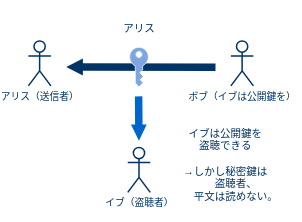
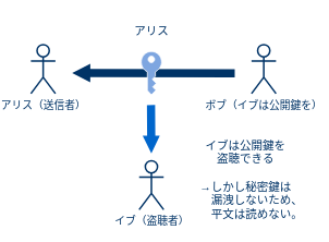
  <mxCell id="0" />
  <mxCell id="1" parent="0" />
  <mxCell id="2" value="&lt;font color=&quot;#003366&quot; style=&quot;font-size: 13px&quot;&gt;アリス（送信者）&lt;/font&gt;" style="shape=umlActor;verticalLabelPosition=bottom;labelBackgroundColor=#ffffff;verticalAlign=top;html=1;outlineConnect=0;strokeColor=#003366;strokeWidth=2;" parent="1" vertex="1"><mxGeometry x="20" y="54" width="30" height="60" as="geometry" /></mxCell>
  <mxCell id="3" value="&lt;font color=&quot;#003366&quot; style=&quot;font-size: 13px&quot;&gt;ボブ（イブは公開鍵を）&lt;/font&gt;" style="shape=umlActor;verticalLabelPosition=bottom;labelBackgroundColor=#ffffff;verticalAlign=top;html=1;outlineConnect=0;strokeColor=#003366;strokeWidth=2;" parent="1" vertex="1"><mxGeometry x="290" y="54" width="30" height="60" as="geometry" /></mxCell>
  <mxCell id="4" value="&lt;font color=&quot;#003366&quot; style=&quot;font-size: 13px&quot;&gt;イブ（盗聴者）&lt;/font&gt;" style="shape=umlActor;verticalLabelPosition=bottom;labelBackgroundColor=#ffffff;verticalAlign=top;html=1;outlineConnect=0;strokeColor=#003366;strokeWidth=2;" parent="1" vertex="1"><mxGeometry x="152.5" y="196" width="30" height="60" as="geometry" /></mxCell>
  <mxCell id="5" value="" style="shape=flexArrow;endArrow=classic;html=1;endWidth=11.667;endSize=7.058;fillColor=#003366;strokeColor=none;" parent="1" edge="1"><mxGeometry width="50" height="50" relative="1" as="geometry"><mxPoint x="270" y="89.21" as="sourcePoint" /><mxPoint x="70" y="88.71" as="targetPoint" /></mxGeometry></mxCell>
  <mxCell id="6" value="" style="shape=flexArrow;endArrow=classic;html=1;endWidth=10;endSize=6.85;fillColor=#0066CC;strokeColor=none;" parent="1" edge="1"><mxGeometry width="50" height="50" relative="1" as="geometry"><mxPoint x="167" y="127.5" as="sourcePoint" /><mxPoint x="167.42" y="187.5" as="targetPoint" /></mxGeometry></mxCell>
  <mxCell id="7" value="&lt;font color=&quot;#003366&quot;&gt;&lt;span style=&quot;font-size: 14px&quot;&gt;アリス&lt;/span&gt;&lt;/font&gt;" style="text;html=1;strokeColor=none;fillColor=none;align=center;verticalAlign=middle;whiteSpace=wrap;rounded=0;dashed=1;" parent="1" vertex="1"><mxGeometry x="132.5" y="20" width="70" height="34" as="geometry" /></mxCell>
- <mxCell id="8" value="&lt;span style=&quot;font-size: 14px&quot;&gt;&lt;font color=&quot;#003366&quot;&gt;イブは公開鍵を&lt;br&gt;盗聴できる&lt;br&gt;&lt;br&gt;→しかし秘密鍵は&lt;br&gt;　　盗聴者、&lt;br&gt;　　平文は読めない。&lt;/font&gt;&lt;br&gt;&lt;/span&gt;" style="text;html=1;strokeColor=none;fillColor=none;align=center;verticalAlign=middle;whiteSpace=wrap;rounded=0;" parent="1" vertex="1"><mxGeometry x="202.5" y="164" width="160" height="110" as="geometry" /></mxCell>
+ <mxCell id="8" value="&lt;span style=&quot;font-size: 14px&quot;&gt;&lt;font color=&quot;#003366&quot;&gt;イブは公開鍵を&lt;br&gt;盗聴できる&lt;br&gt;&lt;br&gt;→しかし秘密鍵は&lt;br&gt;　　漏洩しないため、&lt;br&gt;　　平文は読めない。&lt;/font&gt;&lt;br&gt;&lt;/span&gt;" style="text;html=1;strokeColor=none;fillColor=none;align=center;verticalAlign=middle;whiteSpace=wrap;rounded=0;" parent="1" vertex="1"><mxGeometry x="202.5" y="164" width="160" height="110" as="geometry" /></mxCell>
  <mxCell id="9" value="" style="pointerEvents=1;shadow=0;dashed=0;html=1;strokeColor=#FFFFFF;fillColor=#7EA6E0;labelPosition=center;verticalLabelPosition=bottom;verticalAlign=top;outlineConnect=0;align=center;shape=mxgraph.office.security.key_permissions;strokeWidth=1;" parent="1" vertex="1"><mxGeometry x="155" y="62.5" width="25" height="53" as="geometry" /></mxCell>
